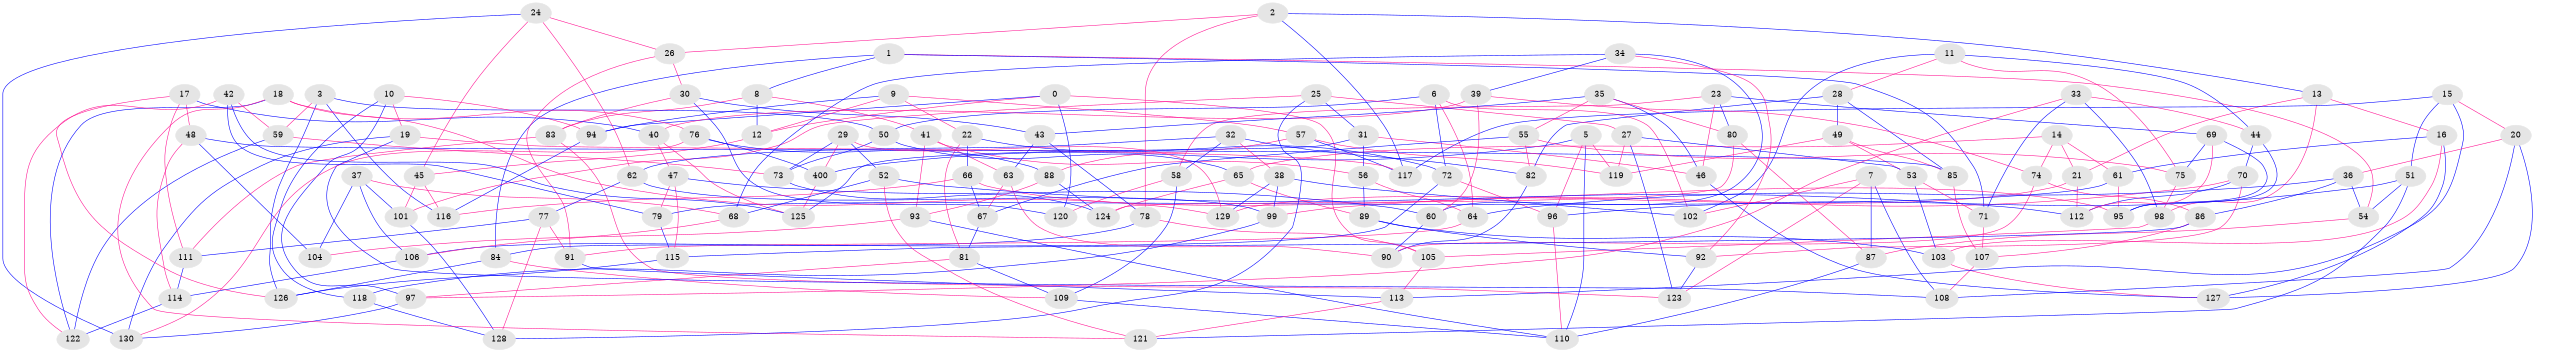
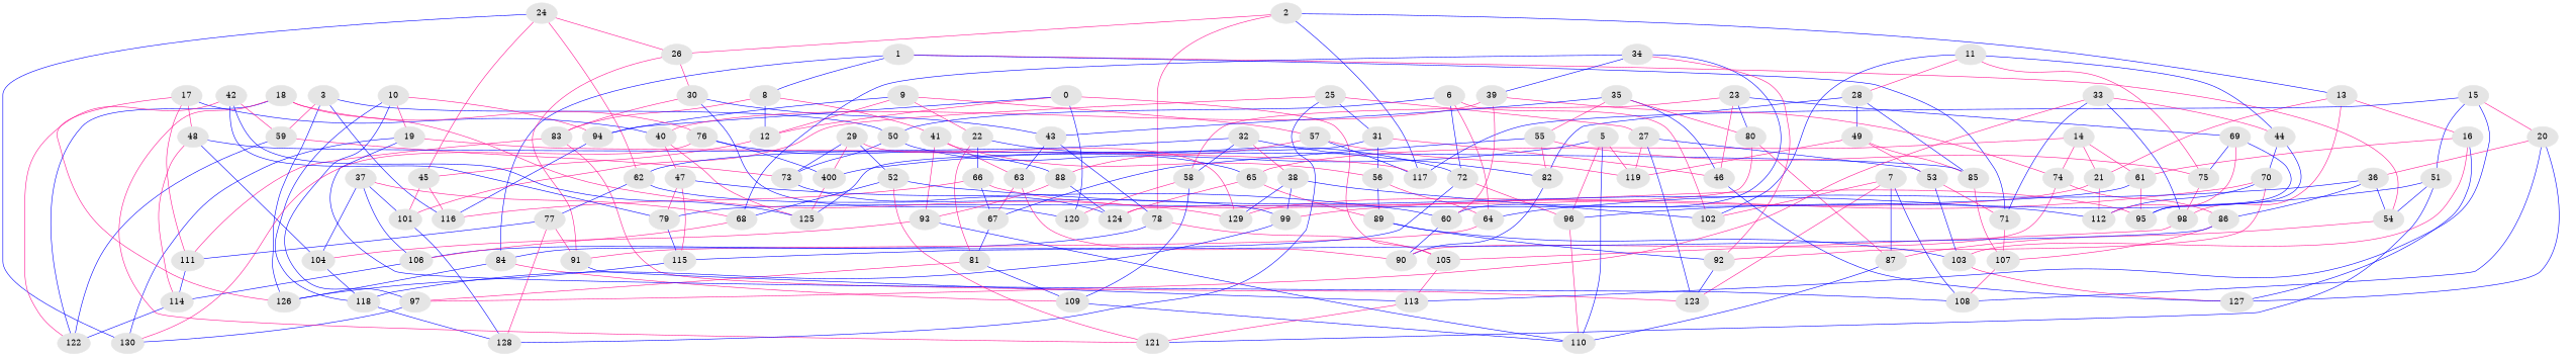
  graph {
    node [color=gray90 style=filled]
    edge [color=blue]
    1
    8
    54
    71
    84
    12
    41
    83
    87
    107
    126
    109
    2
    13
    26
    78
    117
    16
    21
    98
    30
    91
    105
    106
    3
    50
    59
    116
    65
    73
    122
    n32 [label=0]
    94
    120
    45
    113
    5
    96
    n39 [label=400]
    110
    119
    125
    6
    64
    72
    102
    7
    108
    123
    56
    63
    93
    111
    9
    22
    57
    66
    81
    88
    10
    19
    97
    118
    130
    128
    11
    28
    44
    75
    49
    82
    85
    70
    95
    101
    61
    103
    127
    129
    112
    14
    74
    79
    89
    124
    86
    90
    15
    20
    51
    36
    121
    17
    40
    48
    47
    104
    114
    18
    76
    67
    23
    46
    58
    69
    80
    24
    62
    99
    77
    25
    27
    31
    53
    43
    29
    52
    68
    32
    38
    33
    34
    39
    60
    92
    35
    55
    115
    37
    42
    1 -- 8
    1 -- 54 [color=deeppink]
    1 -- 71
    1 -- 84
    8 -- 12
    8 -- 41 [color=deeppink]
    8 -- 83 [color=deeppink]
    54 -- 87 [color=deeppink]
    71 -- 107 [color=deeppink]
    84 -- 126
    84 -- 109 [color=deeppink]
    12 -- 45 [color=deeppink]
    41 -- 56 [color=deeppink]
    41 -- 63 [color=deeppink]
    41 -- 93 [color=deeppink]
    83 -- 123 [color=deeppink]
    83 -- 111 [color=deeppink]
    87 -- 110
    107 -- 108 [color=deeppink]
    109 -- 110
    2 -- 13
    2 -- 26 [color=deeppink]
    2 -- 78 [color=deeppink]
    2 -- 117
    13 -- 16 [color=deeppink]
    13 -- 21 [color=deeppink]
    13 -- 98 [color=deeppink]
    26 -- 30 [color=deeppink]
    26 -- 91 [color=deeppink]
    78 -- 105 [color=deeppink]
    78 -- 106
-   16 -- 61
+   16 -- 61 [color=deeppink]
    16 -- 103 [color=deeppink]
    16 -- 127
    21 -- 129 [color=deeppink]
    21 -- 112 [color=deeppink]
    98 -- 105 [color=deeppink]
    30 -- 83 [color=deeppink]
    30 -- 120
    30 -- 43
    91 -- 113
    105 -- 113 [color=deeppink]
    106 -- 114
    3 -- 126
    3 -- 50
    3 -- 59 [color=deeppink]
    3 -- 116
    50 -- 65
    50 -- 73
    59 -- 73 [color=deeppink]
    59 -- 122
    65 -- 89 [color=deeppink]
    65 -- 124 [color=deeppink]
    73 -- 124
    n32 -- 12 [color=deeppink]
    n32 -- 105 [color=deeppink]
    n32 -- 94
    n32 -- 120
    94 -- 116
    45 -- 116 [color=deeppink]
    45 -- 101 [color=deeppink]
    113 -- 121 [color=deeppink]
    5 -- 96 [color=deeppink]
    5 -- n39
    5 -- 110
    5 -- 119 [color=deeppink]
    96 -- 110 [color=deeppink]
    n39 -- 125 [color=deeppink]
    6 -- 50
    6 -- 64 [color=deeppink]
    6 -- 72
    6 -- 102 [color=deeppink]
    64 -- 91 [color=deeppink]
    72 -- 84
    72 -- 96 [color=deeppink]
    7 -- 87
    7 -- 102 [color=deeppink]
    7 -- 108
    7 -- 123 [color=deeppink]
    56 -- 64 [color=deeppink]
    56 -- 89
    63 -- 90 [color=deeppink]
    63 -- 67 [color=deeppink]
    93 -- 110
    93 -- 104 [color=deeppink]
    111 -- 114
    9 -- 12 [color=deeppink]
    9 -- 94
    9 -- 22 [color=deeppink]
    9 -- 57 [color=deeppink]
    22 -- 72
    22 -- 66
    22 -- 81 [color=deeppink]
    57 -- 117
    57 -- 119 [color=deeppink]
    57 -- 88 [color=deeppink]
    66 -- 116 [color=deeppink]
    66 -- 95 [color=deeppink]
    66 -- 67
    81 -- 109
    81 -- 97 [color=deeppink]
    88 -- 93 [color=deeppink]
    88 -- 124
    10 -- 94 [color=deeppink]
    10 -- 19 [color=deeppink]
    10 -- 97
    10 -- 118
    19 -- 117 [color=deeppink]
    19 -- 108
    19 -- 130
    97 -- 130
    118 -- 128
    11 -- 102
    11 -- 28 [color=deeppink]
    11 -- 44
    11 -- 75 [color=deeppink]
    28 -- 49
    28 -- 82
    28 -- 85
    44 -- 70
    44 -- 95
    75 -- 98 [color=deeppink]
    49 -- 119 [color=deeppink]
    49 -- 85 [color=deeppink]
    49 -- 53 [color=deeppink]
    82 -- 90
    85 -- 107 [color=deeppink]
    70 -- 112
    70 -- 99 [color=deeppink]
    70 -- 92 [color=deeppink]
    101 -- 128
    61 -- 95 [color=deeppink]
    61 -- 79
    103 -- 127 [color=deeppink]
    14 -- 21 [color=deeppink]
    14 -- 65 [color=deeppink]
    14 -- 61 [color=deeppink]
    14 -- 74 [color=deeppink]
    74 -- 86 [color=deeppink]
    74 -- 90 [color=deeppink]
    79 -- 115
    89 -- 103
    89 -- 92
    86 -- 107 [color=deeppink]
    86 -- 115
    15 -- 117
    15 -- 113
    15 -- 20 [color=deeppink]
    15 -- 51
    20 -- 108
    20 -- 127
    20 -- 36 [color=deeppink]
    51 -- 54
    51 -- 96
    51 -- 121
    36 -- 54
    36 -- 64
    36 -- 86
    17 -- 126 [color=deeppink]
    17 -- 111 [color=deeppink]
    17 -- 40
    17 -- 48 [color=deeppink]
    40 -- 125 [color=deeppink]
    40 -- 47 [color=deeppink]
    48 -- 85
    48 -- 104
    48 -- 114 [color=deeppink]
    47 -- 79 [color=deeppink]
    47 -- 60
    47 -- 115 [color=deeppink]
+   104 -- 118
    114 -- 122
    18 -- 122
    18 -- 129 [color=deeppink]
    18 -- 121 [color=deeppink]
    18 -- 76 [color=deeppink]
    76 -- n39
    76 -- 88
    76 -- 130 [color=deeppink]
    67 -- 81
    23 -- 46 [color=deeppink]
    23 -- 58 [color=deeppink]
    23 -- 69
    23 -- 80
    46 -- 127
    58 -- 109
    58 -- 120 [color=deeppink]
    69 -- 75
    69 -- 95
    69 -- 112 [color=deeppink]
    80 -- 87 [color=deeppink]
    80 -- 124 [color=deeppink]
    24 -- 26 [color=deeppink]
    24 -- 45 [color=deeppink]
    24 -- 130
    24 -- 62 [color=deeppink]
    62 -- 99
    62 -- 77
    99 -- 118
    77 -- 91 [color=deeppink]
    77 -- 111
    77 -- 128 [color=deeppink]
    25 -- 128
    25 -- 101 [color=deeppink]
    25 -- 27 [color=deeppink]
    25 -- 31
    27 -- 119 [color=deeppink]
    27 -- 123
    27 -- 53
    31 -- 125
    31 -- 56
    31 -- 46 [color=deeppink]
    53 -- 71 [color=deeppink]
    53 -- 103
    43 -- 78
    43 -- 63
    29 -- 73
    29 -- n39 [color=deeppink]
    29 -- 129 [color=deeppink]
    29 -- 52
    52 -- 112
    52 -- 121 [color=deeppink]
    52 -- 68
    68 -- 106 [color=deeppink]
    32 -- 82
    32 -- 58
    32 -- 62
    32 -- 38 [color=deeppink]
    38 -- 102
    38 -- 129
    38 -- 99
    33 -- 71
    33 -- 98
    33 -- 97 [color=deeppink]
    33 -- 44 [color=deeppink]
    34 -- 68
    34 -- 39
    34 -- 60
    34 -- 92 [color=deeppink]
    39 -- 74 [color=deeppink]
    39 -- 40 [color=deeppink]
    39 -- 60 [color=deeppink]
    60 -- 90
    92 -- 123
    35 -- 46
    35 -- 80 [color=deeppink]
    35 -- 43
    35 -- 55 [color=deeppink]
    55 -- 75 [color=deeppink]
    55 -- 82 [color=deeppink]
    55 -- 67
    115 -- 126
    37 -- 106
    37 -- 101
    37 -- 104
    37 -- 68 [color=deeppink]
    42 -- 59 [color=deeppink]
    42 -- 122 [color=deeppink]
    42 -- 125
    42 -- 79
  }
